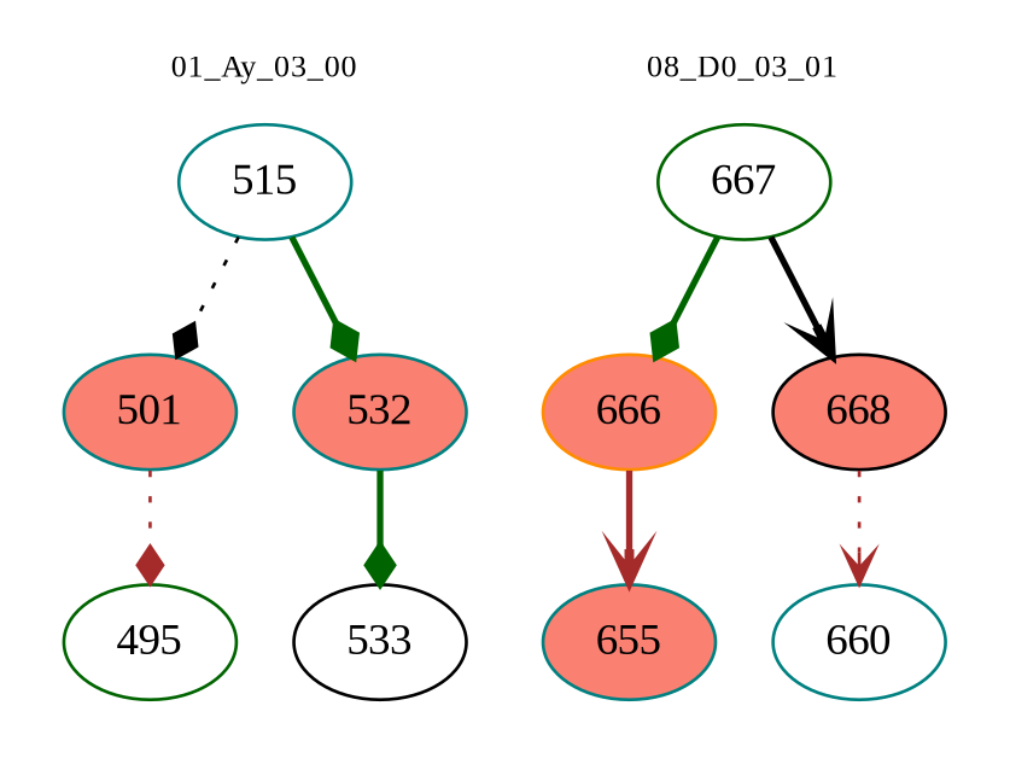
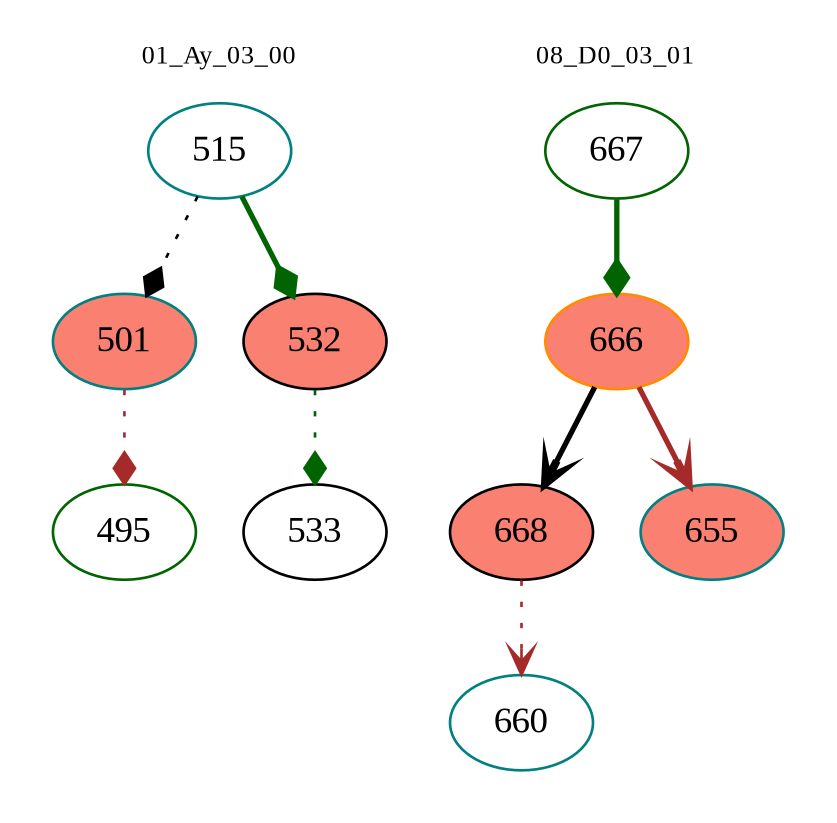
  digraph {
    fontname="Liberation Serif"
    node [color=teal fillcolor=white fontname="Liberation Serif" style=filled]
    edge [arrowhead=diamond color=darkgreen fontname="Liberation Serif" style=bold]
    n1 [label=515]
    n2 [fillcolor=salmon label=501]
-   n3 [fillcolor=salmon label=532]
+   n3 [color=black fillcolor=salmon label=532]
    n4 [color=darkgreen label=495]
    n5 [color=black label=533]
    n6 [color=darkgreen label=667]
    n7 [color=darkorange fillcolor=salmon label=666]
    n8 [color=black fillcolor=salmon label=668]
    n9 [fillcolor=salmon label=655]
    n10 [label=660]
    subgraph cluster_1 {
      color=white
      fontsize=10
      label="01_Ay_03_00"
      n1
      n2
      n3
      n4
      n5
    }
    subgraph cluster_2 {
      color=white
      fontsize=10
      label="08_D0_03_01"
      n6
      n7
      n8
      n9
      n10
    }
    n1 -> n2 [color=black style=dotted]
    n1 -> n3
    n2 -> n4 [color=brown style=dotted]
-   n3 -> n5
+   n3 -> n5 [style=dotted]
    n6 -> n7
-   n6 -> n8 [arrowhead=vee color=black]
+   n7 -> n8 [arrowhead=vee color=black]
    n7 -> n9 [arrowhead=vee color=brown]
    n8 -> n10 [arrowhead=vee color=brown style=dotted]
  }
